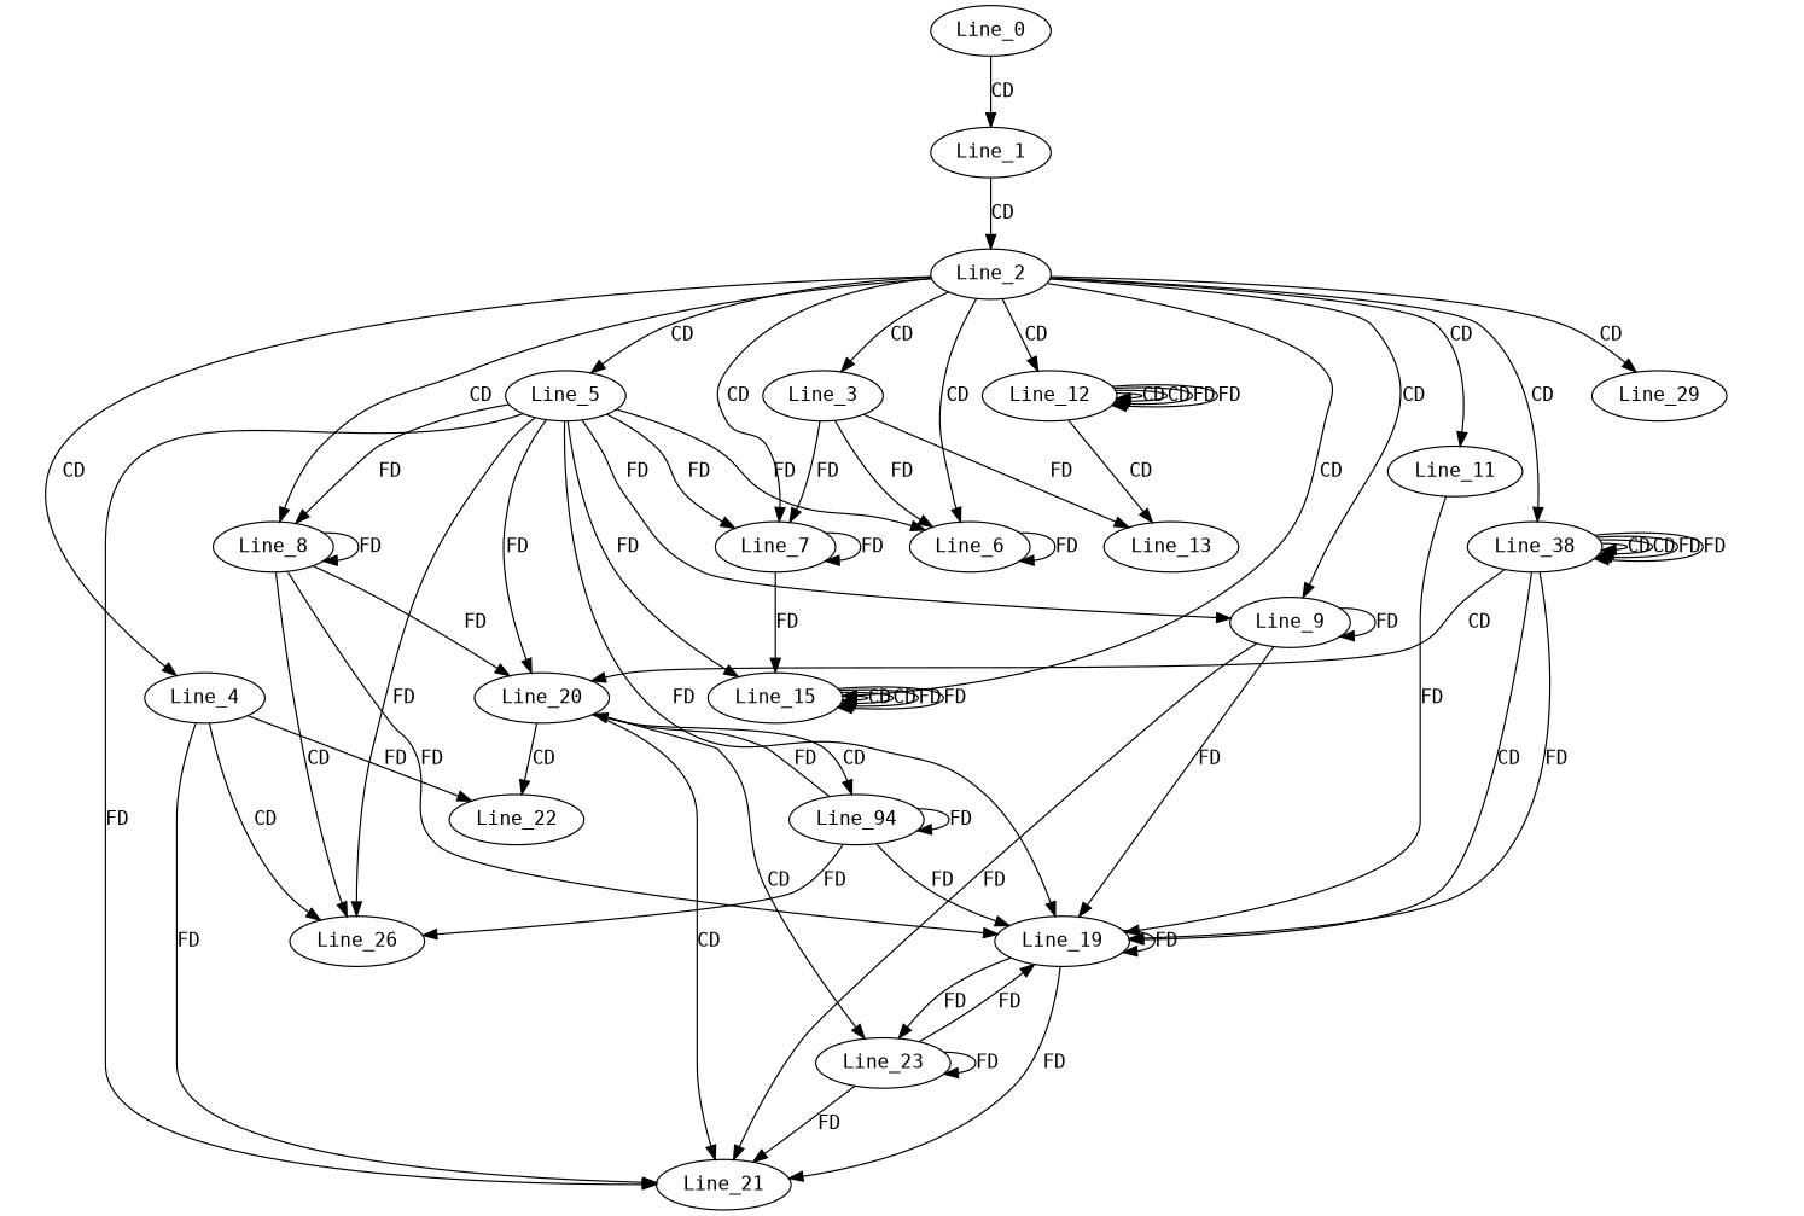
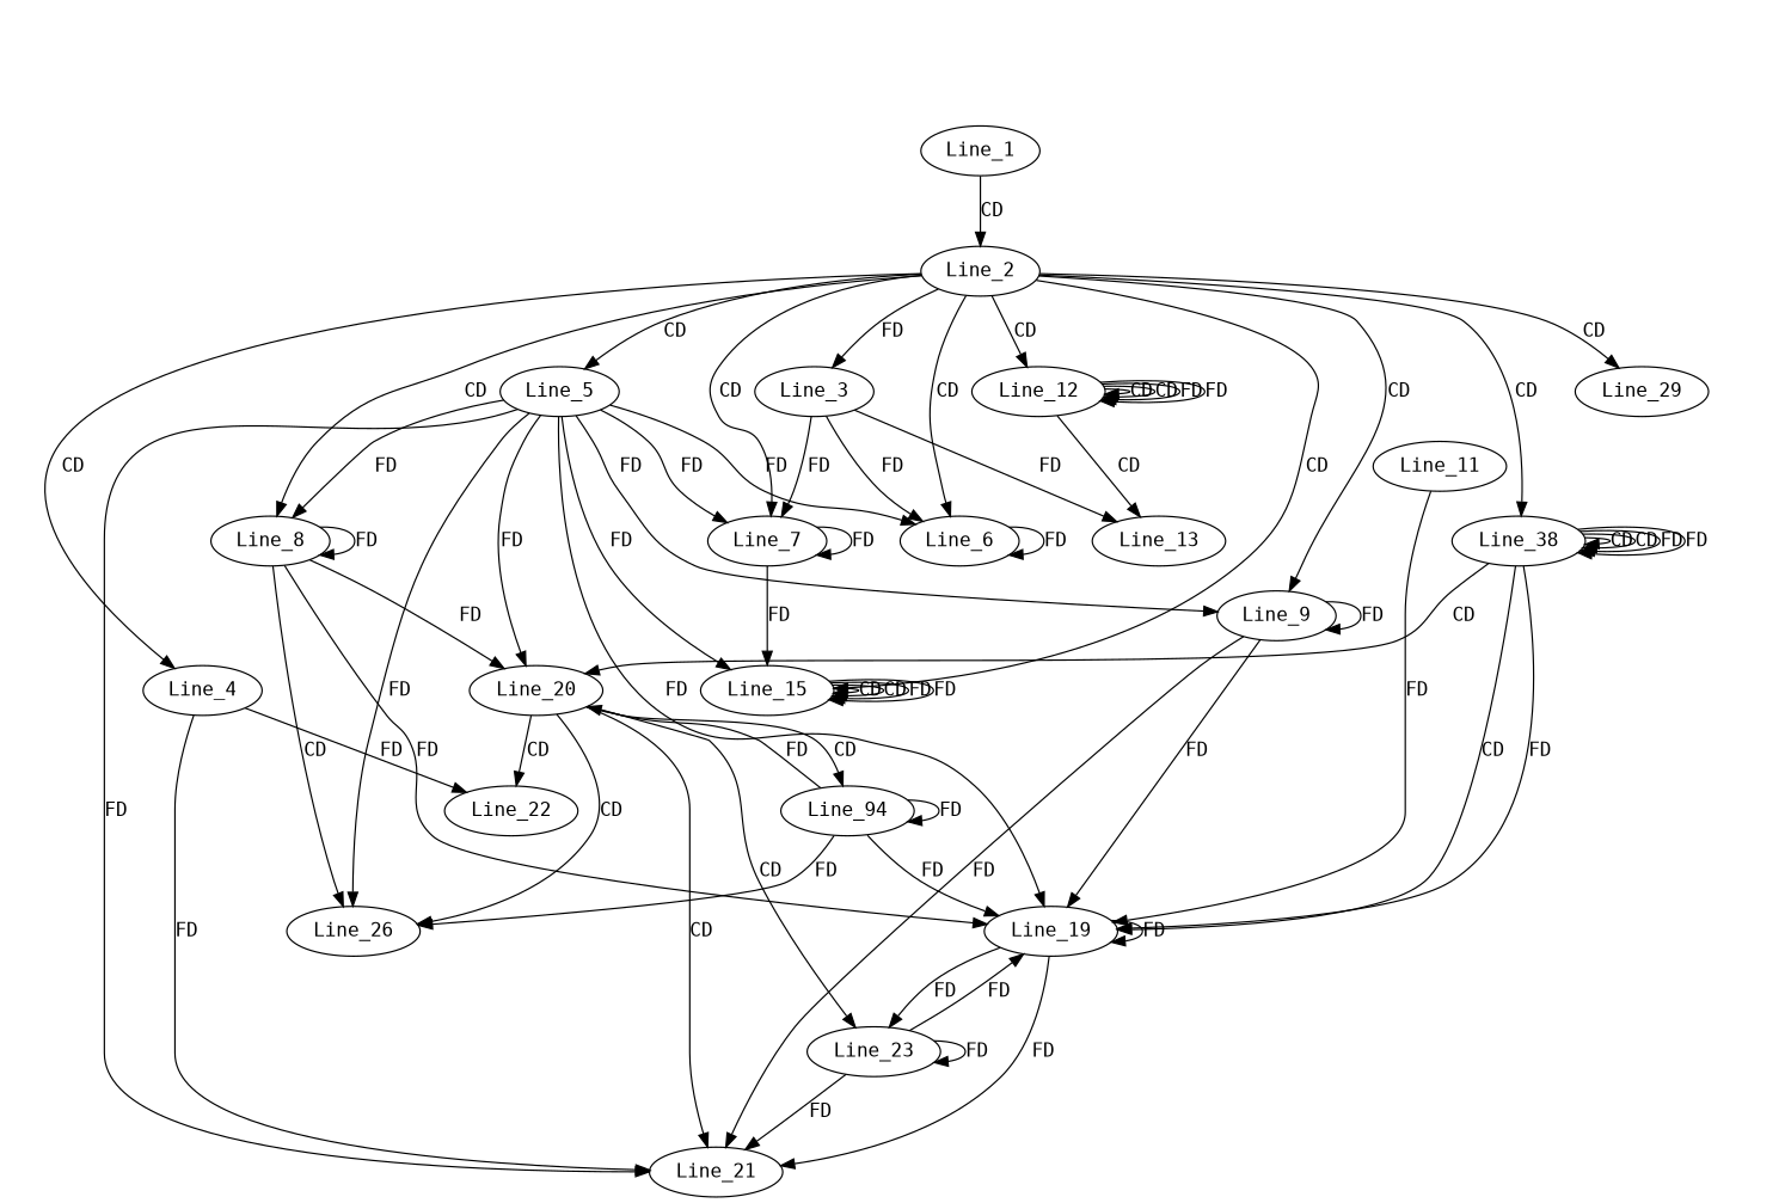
  digraph {
    fontname="DejaVu Sans Mono"
    node [fontname="DejaVu Sans Mono"]
    edge [fontname="DejaVu Sans Mono"]
-   Line_0
    Line_1
    Line_2
    Line_3
    Line_4
    Line_5
    Line_6
    Line_7
    Line_8
    Line_9
    Line_11
    Line_12
    Line_15
    n14 [label=Line_38]
    Line_29
    Line_13
    Line_21
    Line_22
    Line_19
    Line_20
    Line_26
    Line_23
    n23 [label=Line_94]
-   Line_0 -> Line_1 [label=CD]
    Line_1 -> Line_2 [label=CD]
-   Line_2 -> Line_3 [label=CD]
+   Line_2 -> Line_3 [label=FD]
    Line_2 -> Line_4 [label=CD]
    Line_2 -> Line_5 [label=CD]
    Line_2 -> Line_6 [label=CD]
    Line_2 -> Line_7 [label=CD]
    Line_2 -> Line_8 [label=CD]
    Line_2 -> Line_9 [label=CD]
-   Line_2 -> Line_11 [label=CD]
    Line_2 -> Line_12 [label=CD]
    Line_2 -> Line_15 [label=CD]
    Line_2 -> n14 [label=CD]
    Line_2 -> Line_29 [label=CD]
    Line_3 -> Line_6 [label=FD]
    Line_3 -> Line_7 [label=FD]
    Line_3 -> Line_13 [label=FD]
    Line_4 -> Line_21 [label=FD]
    Line_4 -> Line_22 [label=FD]
    Line_5 -> Line_6 [label=FD]
    Line_5 -> Line_7 [label=FD]
    Line_5 -> Line_8 [label=FD]
    Line_5 -> Line_9 [label=FD]
    Line_5 -> Line_15 [label=FD]
    Line_5 -> Line_21 [label=FD]
    Line_5 -> Line_19 [label=FD]
    Line_5 -> Line_20 [label=FD]
    Line_5 -> Line_26 [label=FD]
    Line_6 -> Line_6 [label=FD]
    Line_7 -> Line_7 [label=FD]
    Line_7 -> Line_15 [label=FD]
    Line_8 -> Line_8 [label=FD]
    Line_8 -> Line_19 [label=FD]
    Line_8 -> Line_20 [label=FD]
    Line_8 -> Line_26 [label=CD]
    Line_9 -> Line_9 [label=FD]
    Line_9 -> Line_21 [label=FD]
    Line_9 -> Line_19 [label=FD]
    Line_11 -> Line_19 [label=FD]
    Line_12 -> Line_12 [label=CD]
    Line_12 -> Line_12 [label=CD]
    Line_12 -> Line_12 [label=FD]
    Line_12 -> Line_12 [label=FD]
    Line_12 -> Line_13 [label=CD]
    Line_15 -> Line_15 [label=CD]
    Line_15 -> Line_15 [label=CD]
    Line_15 -> Line_15 [label=FD]
    Line_15 -> Line_15 [label=FD]
    n14 -> n14 [label=CD]
    n14 -> n14 [label=CD]
    n14 -> n14 [label=FD]
    n14 -> n14 [label=FD]
    n14 -> Line_19 [label=CD]
    n14 -> Line_19 [label=FD]
    n14 -> Line_20 [label=CD]
    Line_19 -> Line_21 [label=FD]
    Line_19 -> Line_19 [label=FD]
    Line_19 -> Line_23 [label=FD]
    Line_20 -> Line_21 [label=CD]
    Line_20 -> Line_22 [label=CD]
-   Line_4 -> Line_26 [label=CD]
+   Line_20 -> Line_26 [label=CD]
    Line_20 -> Line_23 [label=CD]
    Line_20 -> n23 [label=CD]
    Line_23 -> Line_21 [label=FD]
    Line_23 -> Line_19 [label=FD]
    Line_23 -> Line_23 [label=FD]
    n23 -> Line_19 [label=FD]
    n23 -> Line_20 [label=FD]
    n23 -> Line_26 [label=FD]
    n23 -> n23 [label=FD]
  }
